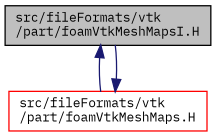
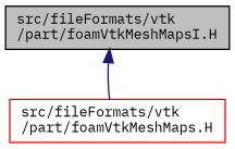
  digraph {
    fontname="IBM Plex Mono"
    node [fontname="IBM Plex Mono" fontsize=10 shape=record]
    edge [color=midnightblue dir=back fontname="IBM Plex Mono" fontsize=10 labelfontname=Helvetica labelfontsize=10 style=solid]
    n1 [color=black fillcolor=grey75 fontcolor=black height=0.2 label="src/fileFormats/vtk\l/part/foamVtkMeshMapsI.H" style=filled width=0.4]
    n2 [color=red height=0.2 label="src/fileFormats/vtk\l/part/foamVtkMeshMaps.H" width=0.4]
    n1 -> n2
-   n2 -> n1
  }
